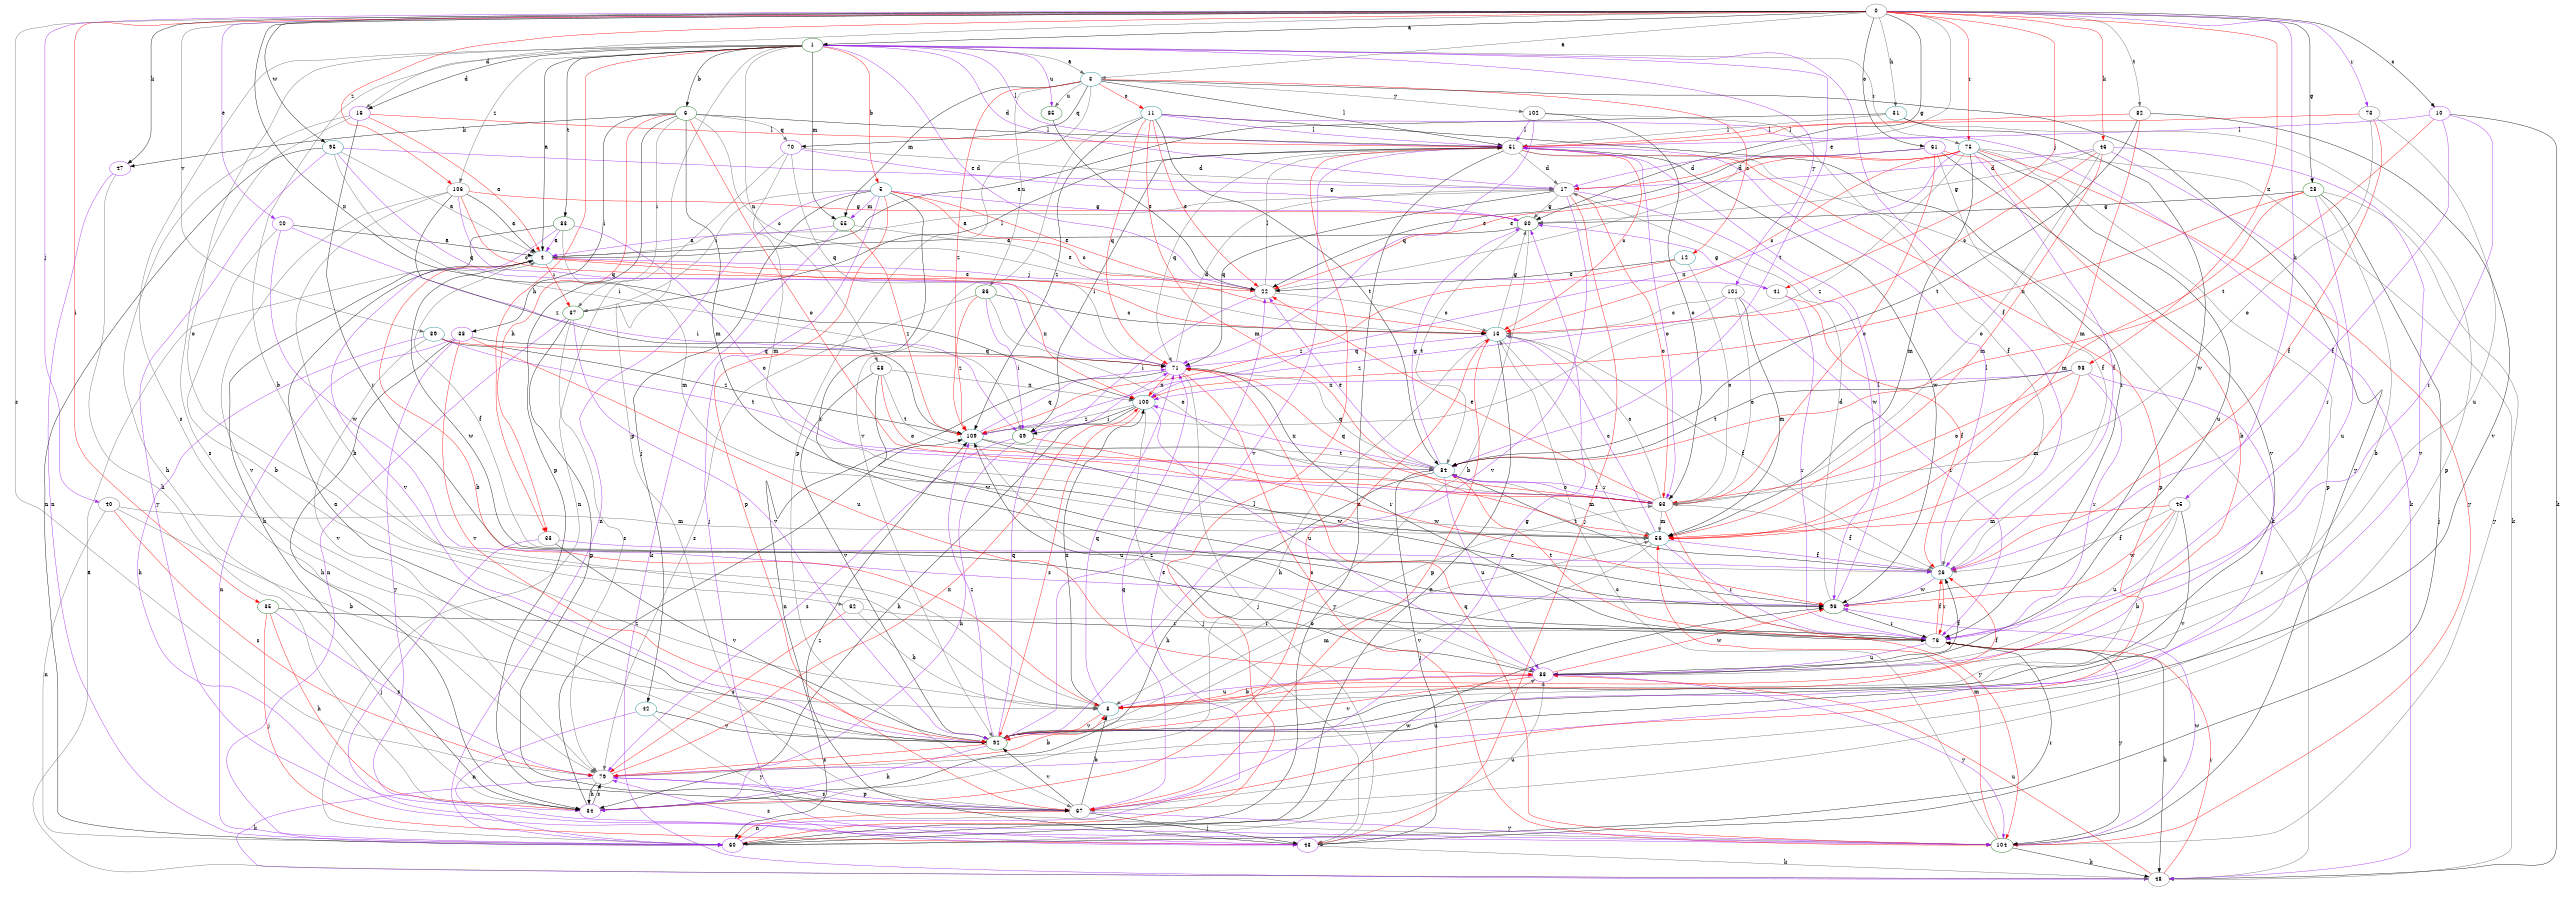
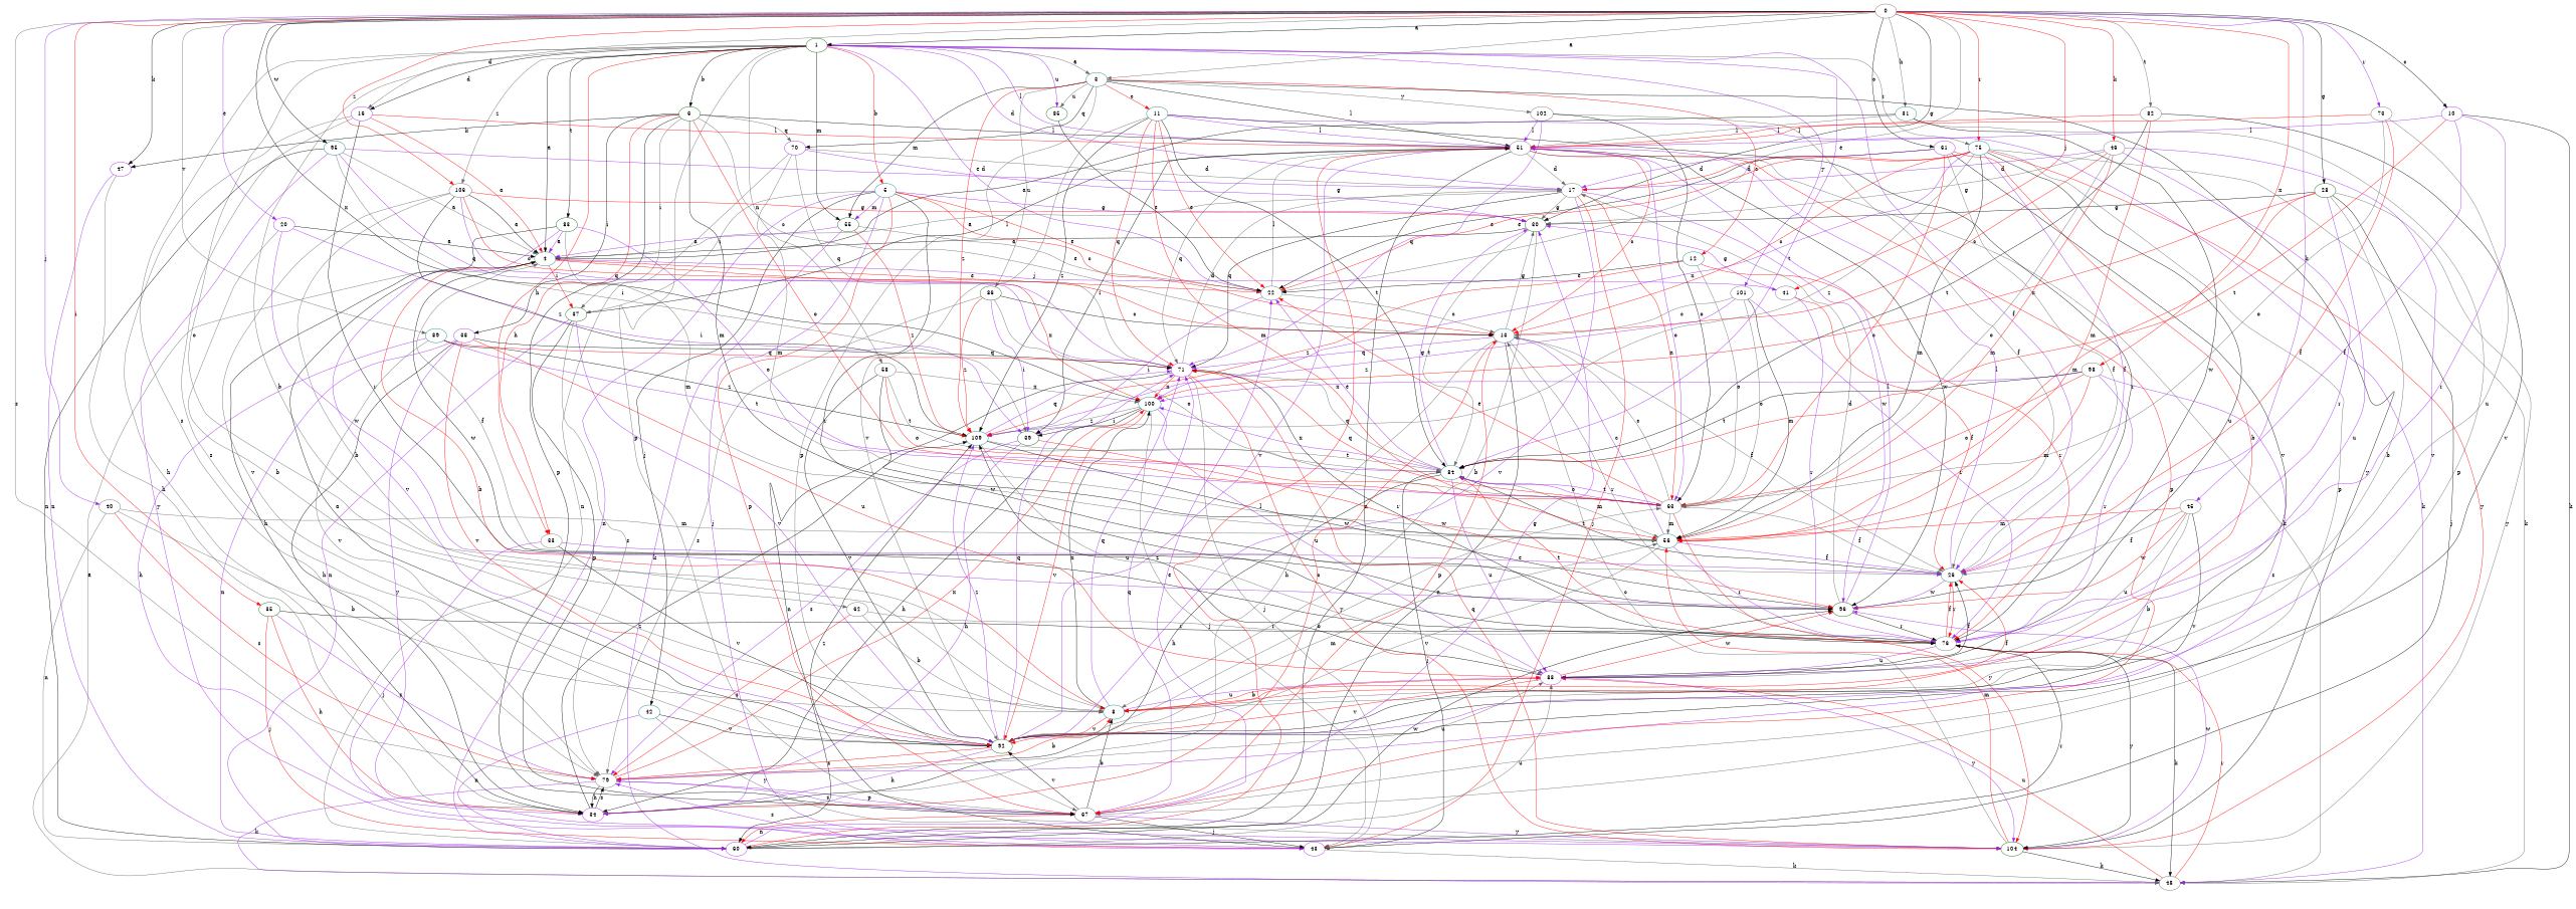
  strict digraph {
    node [color=gray40]
    edge [color=gray40]
    1 [color=darkgreen]
    0
    3 [color=teal]
    10 [color=purple]
    16 [color=purple]
    20 [color=purple]
    22
    28 [color=darkgreen]
    30 [color=darkgreen]
    31 [color=teal]
    35 [color=darkgreen]
    40
    41
    45
    46
    47 [color=purple]
    61 [color=purple]
    73
    75 [color=teal]
    79
    82
    89 [color=teal]
    95 [color=teal]
    98
    100 [color=teal]
    106
    4 [color=teal]
    5 [color=teal]
    6 [color=darkgreen]
    8 [color=teal]
    17
    26 [color=teal]
    33
    51
    55 [color=darkgreen]
    58
    62
    67
    83 [color=darkgreen]
    84 [color=teal]
    85 [color=darkgreen]
    101
    11 [color=teal]
    12 [color=teal]
    70 [color=purple]
    86 [color=darkgreen]
    102
    104 [color=darkgreen]
    109 [color=teal]
    76
    48
    34 [color=purple]
    96 [color=darkgreen]
    39 [color=darkgreen]
    13 [color=teal]
    43 [color=purple]
    56 [color=teal]
    88 [color=purple]
    60 [color=purple]
    92 [color=darkgreen]
    63
    71 [color=purple]
    37 [color=darkgreen]
    42 [color=teal]
    38 [color=purple]
    1 -> 3 [label=a]
    1 -> 16 [color=black label=d]
    1 -> 22 [color=purple label=e]
    1 -> 75 [label=r]
    1 -> 79 [label=s]
    1 -> 106 [label=z]
    1 -> 4 [color=black label=a]
    1 -> 5 [color=red label=b]
    1 -> 6 [color=black label=b]
    1 -> 8 [label=b]
    1 -> 17 [color=purple label=d]
    1 -> 26 [color=purple label=f]
    1 -> 33 [color=red label=h]
    1 -> 51 [color=purple label=l]
    1 -> 55 [color=black label=m]
    1 -> 58 [label=n]
    1 -> 62 [label=o]
    1 -> 67 [label=p]
    1 -> 83 [color=black label=t]
    1 -> 84 [color=purple label=t]
    1 -> 85 [color=purple label=u]
    1 -> 101 [color=purple label=y]
    0 -> 1 [color=black label=a]
    0 -> 3 [label=a]
    0 -> 10 [color=black label=c]
    0 -> 16 [label=d]
    0 -> 20 [color=purple label=e]
    0 -> 22 [label=e]
    0 -> 28 [color=black label=g]
    0 -> 30 [color=black label=g]
    0 -> 31 [label=h]
    0 -> 35 [color=red label=i]
    0 -> 40 [color=purple label=j]
    0 -> 41 [color=red label=j]
    0 -> 45 [color=purple label=k]
    0 -> 46 [color=red label=k]
    0 -> 47 [color=black label=k]
    0 -> 61 [color=black label=o]
    0 -> 73 [color=purple label=r]
    0 -> 75 [color=red label=r]
    0 -> 79 [label=s]
    0 -> 82 [label=t]
    0 -> 89 [label=v]
    0 -> 95 [color=black label=w]
    0 -> 98 [color=red label=x]
    0 -> 100 [color=black label=x]
    0 -> 106 [color=red label=z]
    3 -> 51 [color=black label=l]
    3 -> 55 [color=black label=m]
    3 -> 67 [label=p]
    3 -> 85 [label=u]
    3 -> 11 [color=red label=c]
    3 -> 12 [color=red label=c]
    3 -> 70 [color=black label=q]
    3 -> 86 [label=u]
    3 -> 102 [label=y]
    3 -> 104 [color=black label=y]
    3 -> 109 [color=red label=z]
    10 -> 26 [color=purple label=f]
    10 -> 51 [color=purple label=l]
    10 -> 84 [color=red label=t]
    10 -> 76 [color=purple label=r]
    10 -> 48 [color=black label=k]
    16 -> 79 [label=s]
    16 -> 4 [color=red label=a]
    16 -> 51 [color=red label=l]
    16 -> 76 [color=black label=r]
    16 -> 34 [label=h]
    20 -> 4 [color=black label=a]
    20 -> 8 [label=b]
    20 -> 96 [color=purple label=w]
    20 -> 39 [color=purple label=i]
    22 -> 51 [label=l]
    22 -> 39 [color=purple label=i]
    22 -> 13 [label=c]
    28 -> 30 [color=black label=g]
    28 -> 100 [color=red label=x]
    28 -> 8 [label=b]
    28 -> 104 [label=y]
    28 -> 43 [color=black label=j]
    28 -> 56 [color=red label=m]
    28 -> 88 [color=purple label=u]
    30 -> 4 [color=black label=a]
    30 -> 8 [label=b]
    30 -> 84 [label=t]
    31 -> 4 [color=black label=a]
    31 -> 51 [label=l]
    31 -> 67 [label=p]
    31 -> 96 [color=black label=w]
    35 -> 79 [color=purple label=s]
    35 -> 76 [color=black label=r]
    35 -> 34 [color=red label=h]
    35 -> 43 [color=red label=j]
    40 -> 79 [color=red label=s]
    40 -> 8 [label=b]
    40 -> 56 [label=m]
    40 -> 60 [label=n]
    41 -> 30 [color=purple label=g]
    41 -> 26 [color=red label=f]
    41 -> 76 [color=purple label=r]
    45 -> 8 [label=b]
    45 -> 26 [label=f]
    45 -> 96 [color=red label=w]
    45 -> 56 [color=red label=m]
    45 -> 88 [label=u]
    45 -> 92 [color=black label=v]
    46 -> 30 [label=g]
    46 -> 17 [color=purple label=d]
    46 -> 76 [color=purple label=r]
    46 -> 13 [color=red label=c]
    46 -> 56 [color=red label=m]
    46 -> 92 [color=purple label=v]
    46 -> 63 [label=o]
    47 -> 34 [label=h]
    47 -> 60 [color=purple label=n]
    61 -> 22 [color=black label=e]
    61 -> 8 [color=red label=b]
    61 -> 17 [color=purple label=d]
    61 -> 26 [label=f]
    61 -> 92 [color=black label=v]
    61 -> 63 [color=red label=o]
    73 -> 26 [color=red label=f]
    73 -> 51 [color=red label=l]
    73 -> 88 [label=u]
    73 -> 63 [label=o]
    75 -> 22 [color=red label=e]
    75 -> 100 [color=purple label=x]
    75 -> 17 [color=red label=d]
    75 -> 26 [color=purple label=f]
    75 -> 67 [label=p]
    75 -> 104 [color=red label=y]
    75 -> 109 [label=z]
    75 -> 48 [label=k]
    75 -> 13 [color=red label=c]
    75 -> 56 [color=black label=m]
    75 -> 88 [color=black label=u]
    79 -> 100 [color=red label=x]
    79 -> 8 [color=red label=b]
    79 -> 67 [color=purple label=p]
    79 -> 48 [color=purple label=k]
    79 -> 34 [color=black label=h]
    79 -> 88 [label=u]
    82 -> 51 [color=red label=l]
    82 -> 84 [color=black label=t]
    82 -> 56 [color=red label=m]
    82 -> 92 [color=black label=v]
    89 -> 84 [color=purple label=t]
    89 -> 109 [color=black label=z]
    89 -> 34 [color=purple label=h]
    89 -> 92 [label=v]
    89 -> 71 [color=red label=q]
    95 -> 4 [label=a]
    95 -> 17 [color=purple label=d]
    95 -> 104 [color=purple label=y]
    95 -> 39 [label=i]
    95 -> 60 [color=black label=n]
    95 -> 71 [color=purple label=q]
    98 -> 79 [color=purple label=s]
    98 -> 100 [color=purple label=x]
    98 -> 84 [color=black label=t]
    98 -> 76 [color=purple label=r]
    98 -> 56 [color=red label=m]
    98 -> 63 [color=red label=o]
    100 -> 109 [label=z]
    100 -> 34 [color=black label=h]
    100 -> 39 [color=black label=i]
    100 -> 43 [label=j]
    100 -> 88 [color=purple label=u]
-   100 -> 92 [color=red label=s]
+   100 -> 92 [color=red label=v]
    106 -> 30 [color=red label=g]
    106 -> 4 [color=black label=a]
    106 -> 8 [label=b]
    106 -> 109 [color=black label=z]
    106 -> 13 [color=red label=c]
    106 -> 92 [label=v]
    106 -> 71 [color=purple label=q]
    4 -> 22 [color=red label=e]
    4 -> 41 [color=purple label=j]
    4 -> 100 [color=red label=x]
    4 -> 8 [color=red label=b]
    4 -> 26 [label=f]
    4 -> 96 [color=black label=w]
    4 -> 37 [color=red label=i]
    5 -> 22 [color=red label=e]
    5 -> 30 [color=purple label=g]
    5 -> 55 [color=purple label=m]
    5 -> 67 [color=red label=p]
    5 -> 76 [color=black label=r]
    5 -> 13 [color=red label=c]
    5 -> 43 [color=purple label=j]
    5 -> 60 [color=purple label=n]
    5 -> 37 [label=i]
    5 -> 42 [color=black label=j]
    6 -> 47 [color=black label=k]
    6 -> 33 [color=red label=h]
    6 -> 51 [color=black label=l]
    6 -> 67 [color=black label=p]
    6 -> 70 [label=q]
    6 -> 13 [label=c]
    6 -> 56 [color=black label=m]
    6 -> 63 [color=red label=o]
    6 -> 37 [label=i]
    6 -> 38 [color=black label=i]
    8 -> 100 [color=black label=x]
    8 -> 26 [color=red label=f]
    8 -> 88 [color=purple label=u]
    8 -> 92 [color=red label=v]
    8 -> 71 [color=purple label=q]
    17 -> 30 [label=g]
    17 -> 4 [label=a]
    17 -> 96 [color=purple label=w]
    17 -> 43 [color=red label=j]
    17 -> 92 [color=purple label=v]
-   17 -> 63 [color=red label=o]
+   17 -> 63 [color=red label=n]
    17 -> 71 [color=black label=q]
    26 -> 51 [color=purple label=l]
    26 -> 84 [color=black label=t]
    26 -> 76 [color=red label=r]
    26 -> 96 [color=purple label=w]
    33 -> 26 [color=purple label=e]
    33 -> 43 [color=purple label=j]
    33 -> 92 [color=black label=v]
    51 -> 17 [label=d]
    51 -> 67 [color=red label=p]
    51 -> 48 [label=k]
    51 -> 96 [color=black label=w]
    51 -> 39 [color=black label=i]
    51 -> 13 [color=red label=c]
    51 -> 60 [color=black label=n]
    51 -> 92 [color=purple label=v]
    51 -> 63 [color=purple label=o]
    51 -> 71 [label=q]
    55 -> 22 [label=e]
    55 -> 4 [color=purple label=a]
    55 -> 109 [color=red label=z]
    55 -> 48 [color=purple label=k]
    58 -> 100 [label=x]
    58 -> 84 [label=t]
    58 -> 96 [color=black label=w]
    58 -> 92 [color=black label=v]
    58 -> 63 [color=red label=o]
    62 -> 79 [color=red label=s]
    62 -> 8 [label=b]
    62 -> 76 [label=r]
    67 -> 30 [color=purple label=g]
    67 -> 79 [color=purple label=s]
    67 -> 8 [color=black label=b]
    67 -> 104 [color=purple label=y]
    67 -> 43 [color=black label=j]
    67 -> 60 [color=red label=n]
    67 -> 92 [color=black label=v]
    67 -> 71 [color=purple label=q]
    83 -> 4 [color=purple label=a]
    83 -> 34 [color=black label=h]
    83 -> 56 [label=m]
    83 -> 92 [color=purple label=v]
    83 -> 63 [color=purple label=o]
    84 -> 22 [color=purple label=e]
    84 -> 30 [color=purple label=g]
    84 -> 100 [color=purple label=x]
    84 -> 34 [color=black label=h]
    84 -> 43 [color=black label=j]
    84 -> 56 [label=m]
    84 -> 88 [color=purple label=u]
    84 -> 63 [color=purple label=o]
    84 -> 71 [label=q]
    85 -> 22 [color=black label=e]
    101 -> 109 [color=purple label=z]
    101 -> 76 [color=purple label=r]
    101 -> 13 [label=c]
    101 -> 56 [color=black label=m]
    101 -> 63 [label=o]
    11 -> 22 [color=red label=e]
    11 -> 51 [color=purple label=l]
    11 -> 84 [color=black label=t]
    11 -> 109 [color=black label=z]
    11 -> 76 [color=black label=r]
    11 -> 48 [color=purple label=k]
    11 -> 56 [color=red label=m]
    11 -> 92 [label=v]
    11 -> 71 [color=red label=q]
    12 -> 22 [color=black label=e]
    12 -> 109 [color=red label=z]
+   12 -> 76 [color=red label=r]
    12 -> 63 [label=o]
    70 -> 30 [color=purple label=g]
    70 -> 17 [label=d]
    70 -> 56 [label=m]
    70 -> 60 [label=n]
    70 -> 71 [label=q]
    86 -> 79 [label=s]
    86 -> 109 [color=red label=z]
    86 -> 39 [color=purple label=i]
    86 -> 13 [color=black label=c]
    86 -> 63 [label=o]
    102 -> 26 [label=f]
    102 -> 51 [color=purple label=l]
    102 -> 63 [color=black label=o]
    102 -> 71 [color=purple label=q]
    104 -> 48 [color=black label=k]
    104 -> 96 [color=purple label=w]
    104 -> 13 [label=c]
    104 -> 56 [color=red label=m]
    104 -> 71 [color=red label=q]
    109 -> 84 [label=t]
    109 -> 96 [color=black label=w]
    109 -> 88 [label=u]
    109 -> 71 [color=purple label=q]
    76 -> 26 [color=red label=f]
    76 -> 84 [color=red label=t]
    76 -> 104 [color=black label=y]
    76 -> 48 [color=black label=k]
    76 -> 88 [color=purple label=u]
    48 -> 4 [label=a]
    48 -> 76 [color=red label=r]
    48 -> 88 [color=red label=u]
    34 -> 79 [color=black label=s]
    34 -> 109 [color=black label=z]
    34 -> 13 [color=red label=c]
    96 -> 17 [label=d]
    96 -> 51 [color=purple label=l]
    96 -> 76 [color=black label=r]
    39 -> 79 [color=purple label=s]
    39 -> 34 [color=purple label=h]
    39 -> 96 [color=red label=w]
    13 -> 30 [label=g]
    13 -> 26 [label=f]
    13 -> 67 [color=red label=p]
    13 -> 76 [label=r]
    13 -> 34 [label=h]
    13 -> 60 [color=black label=n]
    13 -> 71 [color=purple label=q]
    43 -> 79 [color=purple label=s]
    43 -> 109 [color=black label=z]
    43 -> 48 [label=k]
    56 -> 26 [color=purple label=f]
    56 -> 76 [color=purple label=r]
    56 -> 13 [color=purple label=c]
    56 -> 92 [label=v]
    88 -> 8 [color=red label=b]
    88 -> 26 [color=black label=f]
    88 -> 104 [color=purple label=y]
    88 -> 109 [color=black label=z]
    88 -> 96 [color=red label=w]
    88 -> 92 [color=red label=v]
    60 -> 22 [color=purple label=e]
    60 -> 51 [color=red label=l]
    60 -> 76 [color=black label=r]
    60 -> 96 [color=black label=w]
    60 -> 88 [label=u]
    92 -> 79 [color=red label=s]
    92 -> 4 [color=black label=a]
    92 -> 109 [color=purple label=z]
    92 -> 34 [color=purple label=h]
    92 -> 56 [label=m]
    92 -> 63 [label=o]
    92 -> 71 [color=purple label=q]
    63 -> 22 [color=red label=e]
    63 -> 26 [label=f]
    63 -> 84 [color=purple label=t]
    63 -> 104 [color=red label=y]
    63 -> 13 [label=c]
    63 -> 56 [label=m]
    63 -> 71 [color=red label=q]
    71 -> 100 [color=red label=x]
    71 -> 17 [label=d]
    71 -> 104 [color=red label=y]
    71 -> 76 [color=black label=r]
    71 -> 43 [label=j]
    71 -> 60 [color=black label=n]
    37 -> 79 [label=s]
    37 -> 51 [color=black label=l]
    37 -> 67 [color=black label=p]
    37 -> 60 [color=purple label=n]
    37 -> 92 [color=purple label=v]
    42 -> 104 [label=y]
    42 -> 60 [color=purple label=n]
    42 -> 92 [color=black label=v]
    38 -> 104 [color=purple label=y]
    38 -> 34 [color=black label=h]
    38 -> 88 [color=red label=u]
    38 -> 60 [color=purple label=n]
    38 -> 92 [color=red label=v]
    38 -> 71 [color=black label=q]
  }
